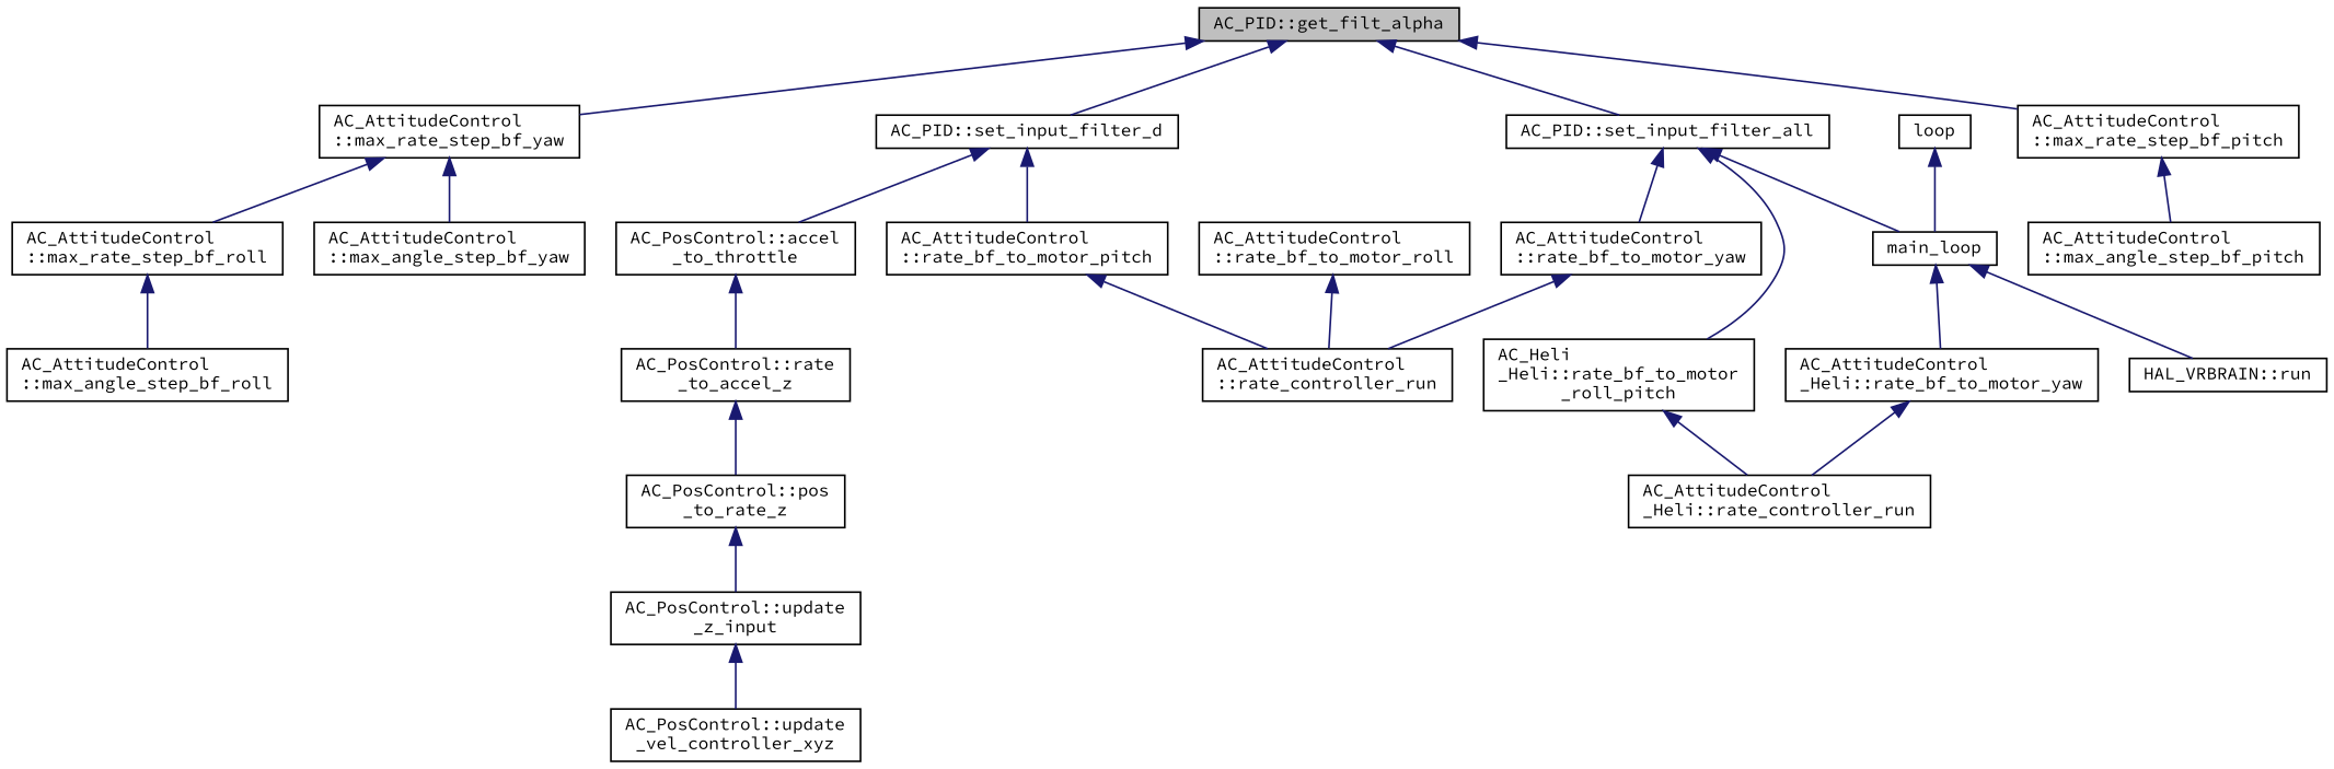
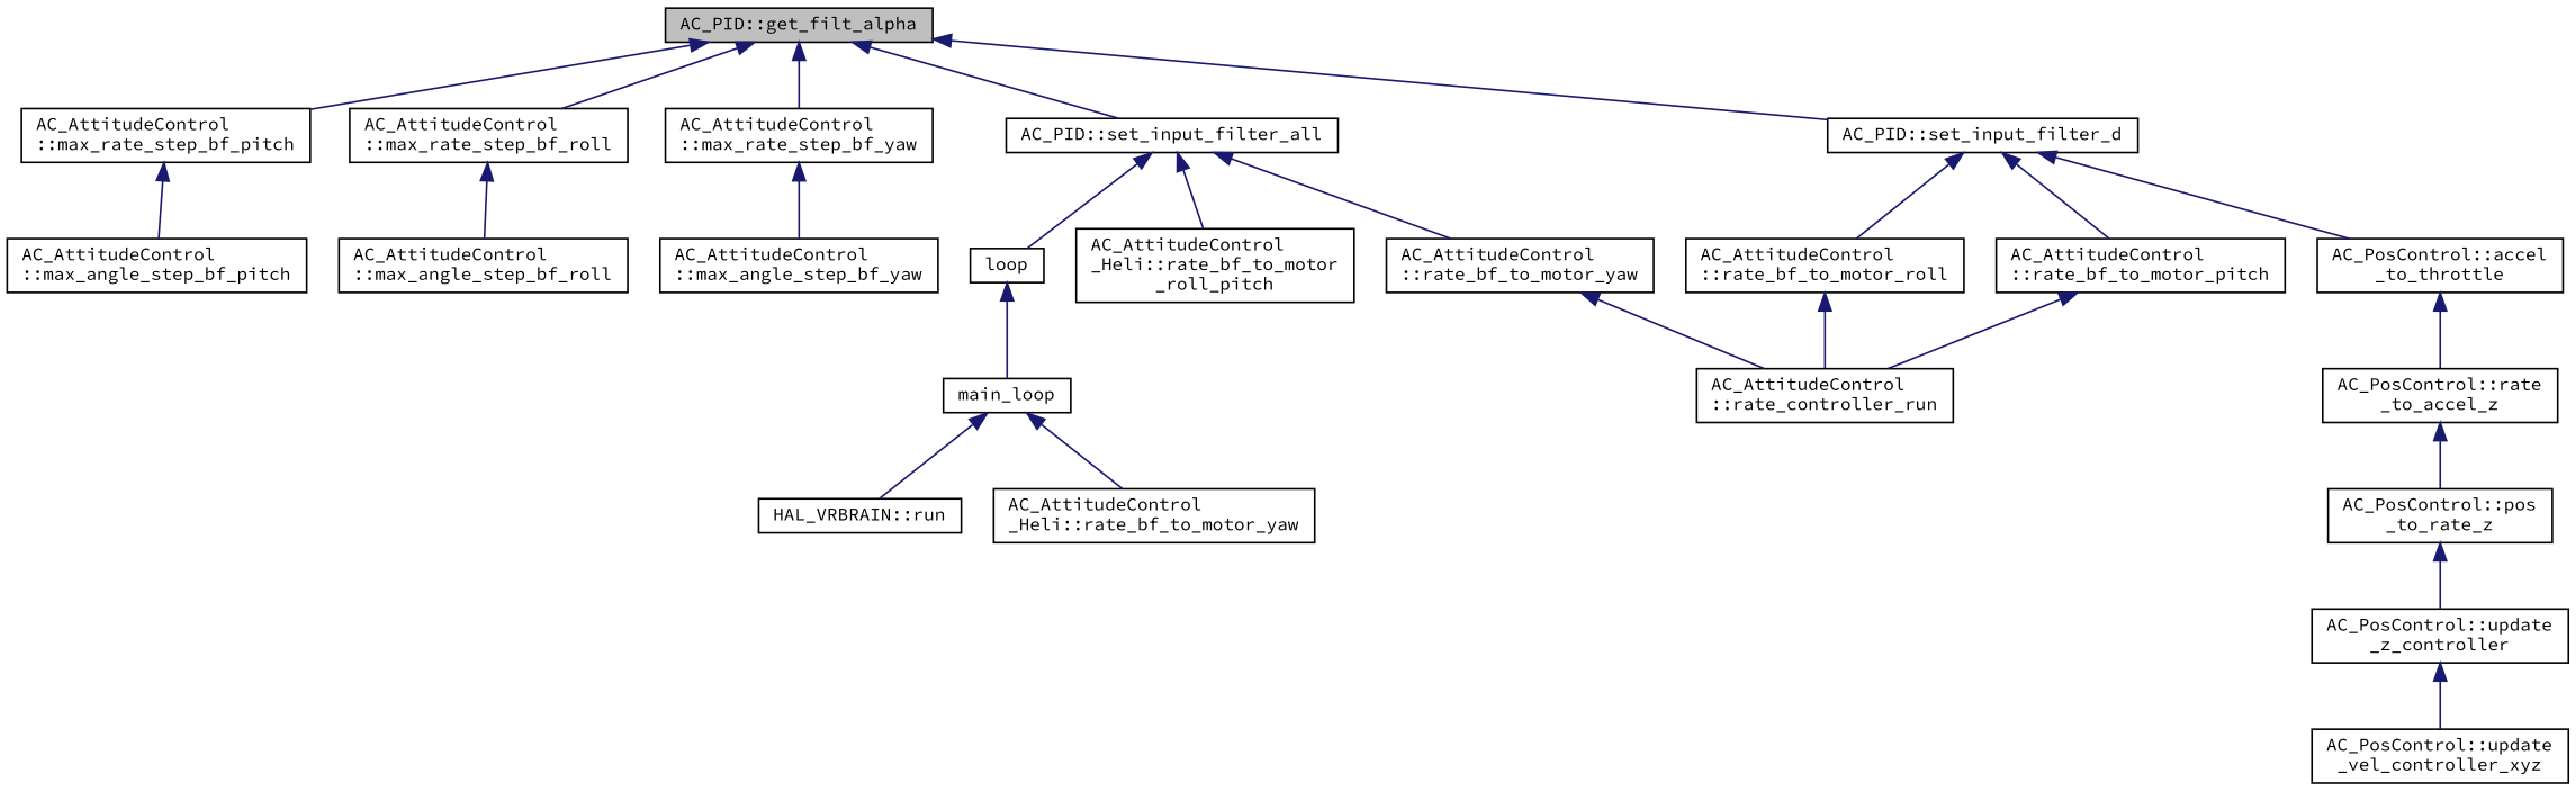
  digraph {
    fontname="Source Code Pro"
    rankdir=TB
    node [color=black fillcolor=white fontname="Source Code Pro" fontsize=10 shape=record style=filled]
    edge [color=midnightblue dir=back fontname="Source Code Pro" fontsize=10 labelfontname=Helvetica labelfontsize=10 style=solid]
    n1 [fillcolor=grey75 fontcolor=black height=0.2 label="AC_PID::get_filt_alpha" width=0.4]
    n2 [height=0.2 label="AC_AttitudeControl\l::max_rate_step_bf_pitch" width=0.4]
    n3 [height=0.2 label="AC_AttitudeControl\l::max_rate_step_bf_roll" width=0.4]
    n4 [height=0.2 label="AC_AttitudeControl\l::max_rate_step_bf_yaw" width=0.4]
    n5 [height=0.2 label="AC_PID::set_input_filter_all" width=0.4]
    n6 [height=0.2 label="AC_PID::set_input_filter_d" width=0.4]
    n7 [height=0.2 label="AC_AttitudeControl\l::max_angle_step_bf_pitch" width=0.4]
    n8 [height=0.2 label="AC_AttitudeControl\l::max_angle_step_bf_roll" width=0.4]
    n9 [height=0.2 label="AC_AttitudeControl\l::max_angle_step_bf_yaw" width=0.4]
    n10 [height=0.2 label="AC_AttitudeControl\l::rate_bf_to_motor_yaw" width=0.4]
-   n11 [height=0.2 label="AC_Heli\l_Heli::rate_bf_to_motor\l_roll_pitch" width=0.4]
+   n11 [height=0.2 label="AC_AttitudeControl\l_Heli::rate_bf_to_motor\l_roll_pitch" width=0.4]
    n12 [height=0.2 label=loop width=0.4]
    n13 [height=0.2 label="AC_AttitudeControl\l::rate_bf_to_motor_roll" width=0.4]
    n14 [height=0.2 label="AC_AttitudeControl\l::rate_bf_to_motor_pitch" width=0.4]
    n15 [height=0.2 label="AC_PosControl::accel\l_to_throttle" width=0.4]
    n16 [height=0.2 label="AC_AttitudeControl\l::rate_controller_run" width=0.4]
-   n17 [height=0.2 label="AC_AttitudeControl\l_Heli::rate_controller_run" width=0.4]
    n18 [height=0.2 label="AC_AttitudeControl\l_Heli::rate_bf_to_motor_yaw" width=0.4]
    n19 [height=0.2 label=main_loop width=0.4]
    n20 [height=0.2 label="HAL_VRBRAIN::run" width=0.4]
    n21 [height=0.2 label="AC_PosControl::rate\l_to_accel_z" width=0.4]
    n22 [height=0.2 label="AC_PosControl::pos\l_to_rate_z" width=0.4]
-   n23 [height=0.2 label="AC_PosControl::update\l_z_input" width=0.4]
+   n23 [height=0.2 label="AC_PosControl::update\l_z_controller" width=0.4]
    n24 [height=0.2 label="AC_PosControl::update\l_vel_controller_xyz" width=0.4]
    n1 -> n2
-   n4 -> n3
+   n1 -> n3
    n1 -> n4
    n1 -> n5
    n1 -> n6
    n2 -> n7
    n3 -> n8
    n4 -> n9
    n5 -> n10
    n5 -> n11
-   n5 -> n19
+   n5 -> n12
+   n6 -> n13
    n6 -> n14
    n6 -> n15
    n10 -> n16
-   n11 -> n17
    n12 -> n19
    n13 -> n16
    n14 -> n16
    n15 -> n21
-   n18 -> n17
    n19 -> n18
    n19 -> n20
    n21 -> n22
    n22 -> n23
    n23 -> n24
  }
